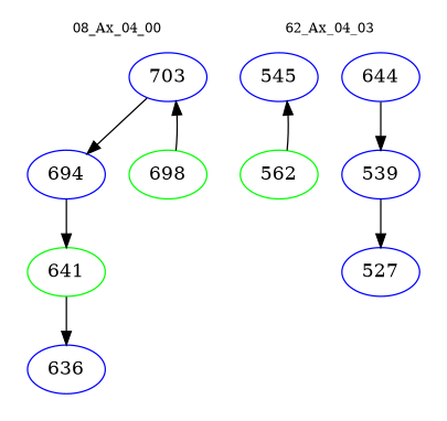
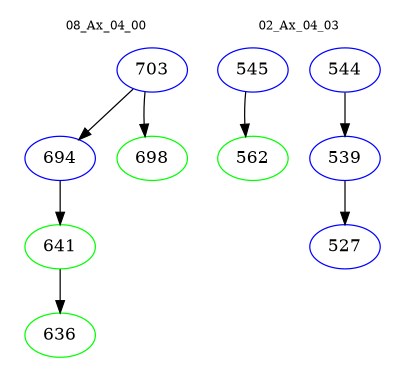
  digraph {
    node [color=blue]
    edge [color=black]
    n1 [label=694]
    n2 [color=green label=641]
    n3 [label=703]
-   n4 [label=636]
+   n4 [color=green label=636]
    n5 [color=green label=698]
-   n6 [label=644]
+   n6 [label=544]
    n7 [label=539]
    n8 [label=545]
    n9 [label=527]
    n10 [color=green label=562]
    subgraph cluster_1 {
      color=white
      fontsize=10
      label="08_Ax_04_00"
      n1
      n2
      n3
      n4
      n5
    }
    subgraph cluster_2 {
      color=white
      fontsize=10
-     label="62_Ax_04_03"
+     label="02_Ax_04_03"
      n6
      n7
      n8
      n9
      n10
    }
    n1 -> n2
    n2 -> n4
    n3 -> n1
-   n5 -> n3
+   n3 -> n5
    n6 -> n7
    n7 -> n9
-   n10 -> n8
+   n8 -> n10
  }
